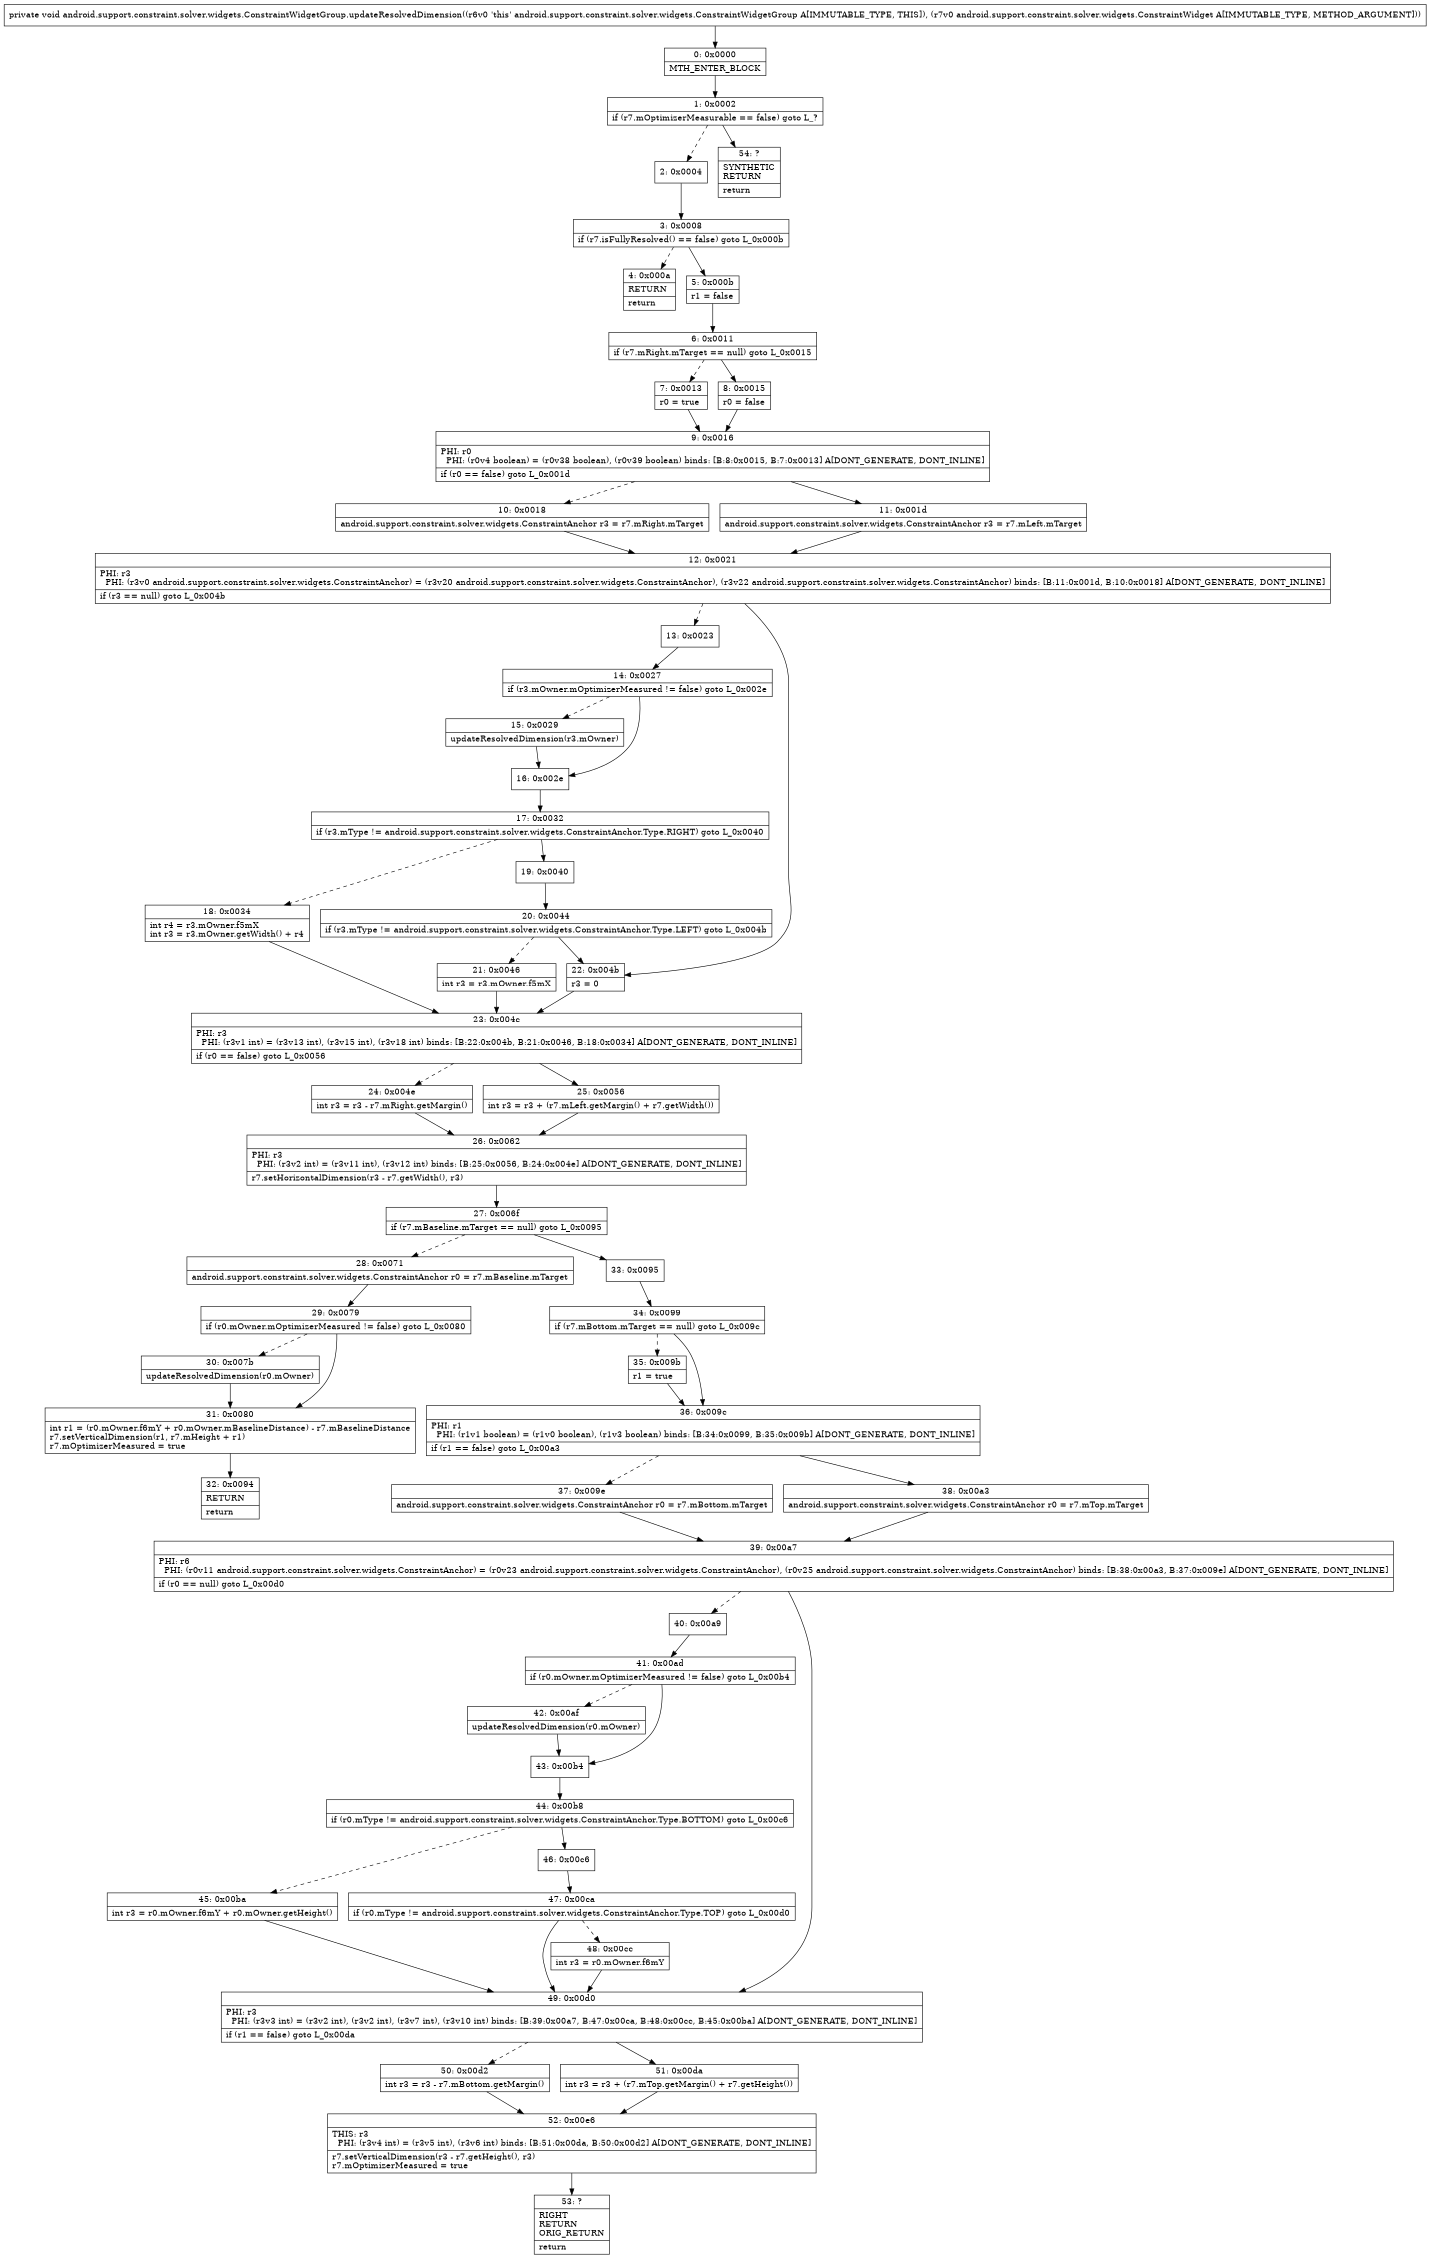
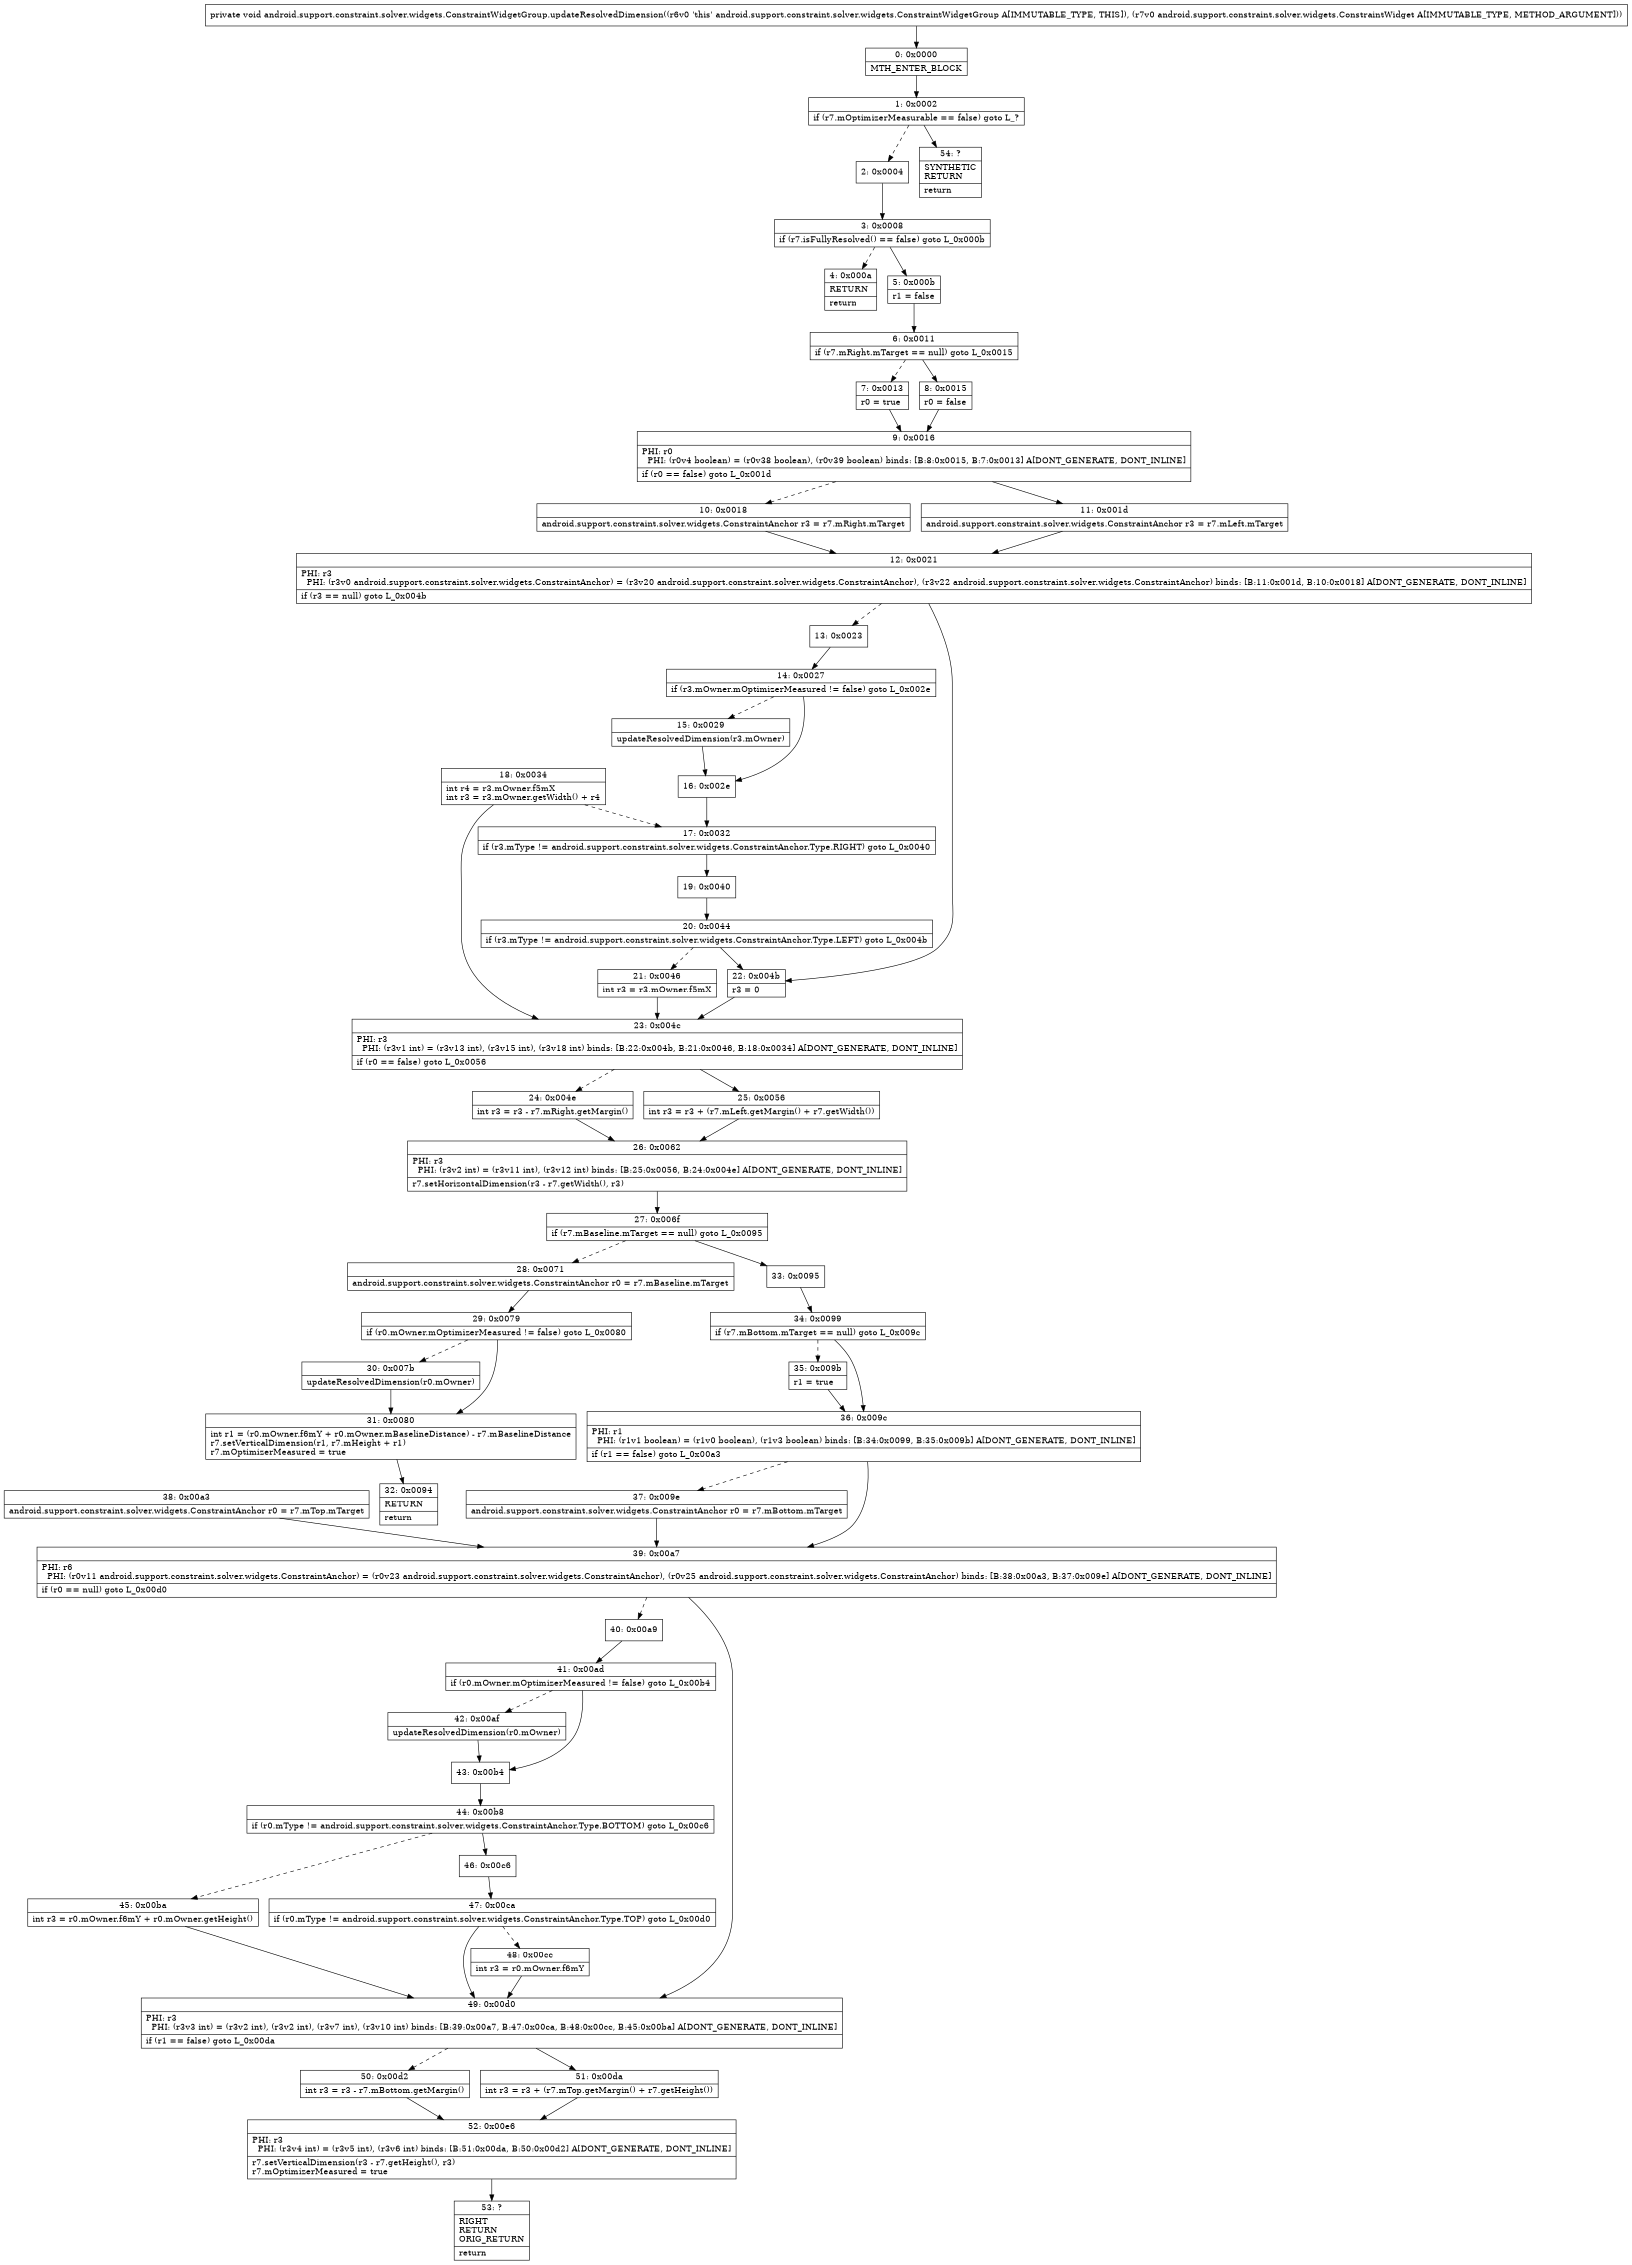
  digraph {
    node [shape=record]
    n1 [label="{0\:\ 0x0000|MTH_ENTER_BLOCK\l}"]
    n2 [label="{1\:\ 0x0002|if (r7.mOptimizerMeasurable == false) goto L_?\l}"]
    n3 [label="{2\:\ 0x0004}"]
    n4 [label="{54\:\ ?|SYNTHETIC\lRETURN\l|return\l}"]
    n5 [label="{3\:\ 0x0008|if (r7.isFullyResolved() == false) goto L_0x000b\l}"]
    n6 [label="{4\:\ 0x000a|RETURN\l|return\l}"]
    n7 [label="{5\:\ 0x000b|r1 = false\l}"]
    n8 [label="{6\:\ 0x0011|if (r7.mRight.mTarget == null) goto L_0x0015\l}"]
    n9 [label="{7\:\ 0x0013|r0 = true\l}"]
    n10 [label="{8\:\ 0x0015|r0 = false\l}"]
    n11 [label="{9\:\ 0x0016|PHI: r0 \l  PHI: (r0v4 boolean) = (r0v38 boolean), (r0v39 boolean) binds: [B:8:0x0015, B:7:0x0013] A[DONT_GENERATE, DONT_INLINE]\l|if (r0 == false) goto L_0x001d\l}"]
    n12 [label="{10\:\ 0x0018|android.support.constraint.solver.widgets.ConstraintAnchor r3 = r7.mRight.mTarget\l}"]
    n13 [label="{11\:\ 0x001d|android.support.constraint.solver.widgets.ConstraintAnchor r3 = r7.mLeft.mTarget\l}"]
    n14 [label="{12\:\ 0x0021|PHI: r3 \l  PHI: (r3v0 android.support.constraint.solver.widgets.ConstraintAnchor) = (r3v20 android.support.constraint.solver.widgets.ConstraintAnchor), (r3v22 android.support.constraint.solver.widgets.ConstraintAnchor) binds: [B:11:0x001d, B:10:0x0018] A[DONT_GENERATE, DONT_INLINE]\l|if (r3 == null) goto L_0x004b\l}"]
    n15 [label="{13\:\ 0x0023}"]
    n16 [label="{22\:\ 0x004b|r3 = 0\l}"]
    n17 [label="{14\:\ 0x0027|if (r3.mOwner.mOptimizerMeasured != false) goto L_0x002e\l}"]
    n18 [label="{23\:\ 0x004c|PHI: r3 \l  PHI: (r3v1 int) = (r3v13 int), (r3v15 int), (r3v18 int) binds: [B:22:0x004b, B:21:0x0046, B:18:0x0034] A[DONT_GENERATE, DONT_INLINE]\l|if (r0 == false) goto L_0x0056\l}"]
    n19 [label="{15\:\ 0x0029|updateResolvedDimension(r3.mOwner)\l}"]
    n20 [label="{16\:\ 0x002e}"]
    n21 [label="{17\:\ 0x0032|if (r3.mType != android.support.constraint.solver.widgets.ConstraintAnchor.Type.RIGHT) goto L_0x0040\l}"]
    n22 [label="{18\:\ 0x0034|int r4 = r3.mOwner.f5mX\lint r3 = r3.mOwner.getWidth() + r4\l}"]
    n23 [label="{19\:\ 0x0040}"]
    n24 [label="{20\:\ 0x0044|if (r3.mType != android.support.constraint.solver.widgets.ConstraintAnchor.Type.LEFT) goto L_0x004b\l}"]
    n25 [label="{24\:\ 0x004e|int r3 = r3 \- r7.mRight.getMargin()\l}"]
    n26 [label="{25\:\ 0x0056|int r3 = r3 + (r7.mLeft.getMargin() + r7.getWidth())\l}"]
    n27 [label="{21\:\ 0x0046|int r3 = r3.mOwner.f5mX\l}"]
    n28 [label="{26\:\ 0x0062|PHI: r3 \l  PHI: (r3v2 int) = (r3v11 int), (r3v12 int) binds: [B:25:0x0056, B:24:0x004e] A[DONT_GENERATE, DONT_INLINE]\l|r7.setHorizontalDimension(r3 \- r7.getWidth(), r3)\l}"]
    n29 [label="{27\:\ 0x006f|if (r7.mBaseline.mTarget == null) goto L_0x0095\l}"]
    n30 [label="{28\:\ 0x0071|android.support.constraint.solver.widgets.ConstraintAnchor r0 = r7.mBaseline.mTarget\l}"]
    n31 [label="{33\:\ 0x0095}"]
    n32 [label="{29\:\ 0x0079|if (r0.mOwner.mOptimizerMeasured != false) goto L_0x0080\l}"]
    n33 [label="{34\:\ 0x0099|if (r7.mBottom.mTarget == null) goto L_0x009c\l}"]
    n34 [label="{30\:\ 0x007b|updateResolvedDimension(r0.mOwner)\l}"]
    n35 [label="{31\:\ 0x0080|int r1 = (r0.mOwner.f6mY + r0.mOwner.mBaselineDistance) \- r7.mBaselineDistance\lr7.setVerticalDimension(r1, r7.mHeight + r1)\lr7.mOptimizerMeasured = true\l}"]
    n36 [label="{32\:\ 0x0094|RETURN\l|return\l}"]
    n37 [label="{35\:\ 0x009b|r1 = true\l}"]
    n38 [label="{36\:\ 0x009c|PHI: r1 \l  PHI: (r1v1 boolean) = (r1v0 boolean), (r1v3 boolean) binds: [B:34:0x0099, B:35:0x009b] A[DONT_GENERATE, DONT_INLINE]\l|if (r1 == false) goto L_0x00a3\l}"]
    n39 [label="{37\:\ 0x009e|android.support.constraint.solver.widgets.ConstraintAnchor r0 = r7.mBottom.mTarget\l}"]
    n40 [label="{38\:\ 0x00a3|android.support.constraint.solver.widgets.ConstraintAnchor r0 = r7.mTop.mTarget\l}"]
    n41 [label="{39\:\ 0x00a7|PHI: r6 \l  PHI: (r0v11 android.support.constraint.solver.widgets.ConstraintAnchor) = (r0v23 android.support.constraint.solver.widgets.ConstraintAnchor), (r0v25 android.support.constraint.solver.widgets.ConstraintAnchor) binds: [B:38:0x00a3, B:37:0x009e] A[DONT_GENERATE, DONT_INLINE]\l|if (r0 == null) goto L_0x00d0\l}"]
    n42 [label="{40\:\ 0x00a9}"]
    n43 [label="{49\:\ 0x00d0|PHI: r3 \l  PHI: (r3v3 int) = (r3v2 int), (r3v2 int), (r3v7 int), (r3v10 int) binds: [B:39:0x00a7, B:47:0x00ca, B:48:0x00cc, B:45:0x00ba] A[DONT_GENERATE, DONT_INLINE]\l|if (r1 == false) goto L_0x00da\l}"]
    n44 [label="{41\:\ 0x00ad|if (r0.mOwner.mOptimizerMeasured != false) goto L_0x00b4\l}"]
    n45 [label="{50\:\ 0x00d2|int r3 = r3 \- r7.mBottom.getMargin()\l}"]
    n46 [label="{51\:\ 0x00da|int r3 = r3 + (r7.mTop.getMargin() + r7.getHeight())\l}"]
    n47 [label="{42\:\ 0x00af|updateResolvedDimension(r0.mOwner)\l}"]
    n48 [label="{43\:\ 0x00b4}"]
    n49 [label="{44\:\ 0x00b8|if (r0.mType != android.support.constraint.solver.widgets.ConstraintAnchor.Type.BOTTOM) goto L_0x00c6\l}"]
    n50 [label="{45\:\ 0x00ba|int r3 = r0.mOwner.f6mY + r0.mOwner.getHeight()\l}"]
    n51 [label="{46\:\ 0x00c6}"]
    n52 [label="{47\:\ 0x00ca|if (r0.mType != android.support.constraint.solver.widgets.ConstraintAnchor.Type.TOP) goto L_0x00d0\l}"]
    n53 [label="{48\:\ 0x00cc|int r3 = r0.mOwner.f6mY\l}"]
-   n54 [label="{52\:\ 0x00e6|THIS: r3 \l  PHI: (r3v4 int) = (r3v5 int), (r3v6 int) binds: [B:51:0x00da, B:50:0x00d2] A[DONT_GENERATE, DONT_INLINE]\l|r7.setVerticalDimension(r3 \- r7.getHeight(), r3)\lr7.mOptimizerMeasured = true\l}"]
+   n54 [label="{52\:\ 0x00e6|PHI: r3 \l  PHI: (r3v4 int) = (r3v5 int), (r3v6 int) binds: [B:51:0x00da, B:50:0x00d2] A[DONT_GENERATE, DONT_INLINE]\l|r7.setVerticalDimension(r3 \- r7.getHeight(), r3)\lr7.mOptimizerMeasured = true\l}"]
    n55 [label="{53\:\ ?|RIGHT\lRETURN\lORIG_RETURN\l|return\l}"]
    n56 [label="{private void android.support.constraint.solver.widgets.ConstraintWidgetGroup.updateResolvedDimension((r6v0 'this' android.support.constraint.solver.widgets.ConstraintWidgetGroup A[IMMUTABLE_TYPE, THIS]), (r7v0 android.support.constraint.solver.widgets.ConstraintWidget A[IMMUTABLE_TYPE, METHOD_ARGUMENT])) }"]
    n1 -> n2
    n2 -> n3 [style=dashed]
    n2 -> n4
    n3 -> n5
    n5 -> n6 [style=dashed]
    n5 -> n7
    n7 -> n8
    n8 -> n9 [style=dashed]
    n8 -> n10
    n9 -> n11
    n10 -> n11
    n11 -> n12 [style=dashed]
    n11 -> n13
    n12 -> n14
    n13 -> n14
    n14 -> n15 [style=dashed]
    n14 -> n16
    n15 -> n17
    n16 -> n18
    n17 -> n19 [style=dashed]
    n17 -> n20
    n18 -> n25 [style=dashed]
    n18 -> n26
    n19 -> n20
    n20 -> n21
-   n21 -> n22 [style=dashed]
+   n22 -> n21 [style=dashed]
    n21 -> n23
    n22 -> n18
    n23 -> n24
    n24 -> n16
    n24 -> n27 [style=dashed]
    n25 -> n28
    n26 -> n28
    n27 -> n18
    n28 -> n29
    n29 -> n30 [style=dashed]
    n29 -> n31
    n30 -> n32
    n31 -> n33
    n32 -> n34 [style=dashed]
    n32 -> n35
    n33 -> n37 [style=dashed]
    n33 -> n38
    n34 -> n35
    n35 -> n36
    n37 -> n38
    n38 -> n39 [style=dashed]
-   n38 -> n40
+   n38 -> n41
    n39 -> n41
    n40 -> n41
    n41 -> n42 [style=dashed]
    n41 -> n43
    n42 -> n44
    n43 -> n45 [style=dashed]
    n43 -> n46
    n44 -> n47 [style=dashed]
    n44 -> n48
    n45 -> n54
    n46 -> n54
    n47 -> n48
    n48 -> n49
    n49 -> n50 [style=dashed]
    n49 -> n51
    n50 -> n43
    n51 -> n52
    n52 -> n43
    n52 -> n53 [style=dashed]
    n53 -> n43
    n54 -> n55
    n56 -> n1
  }
